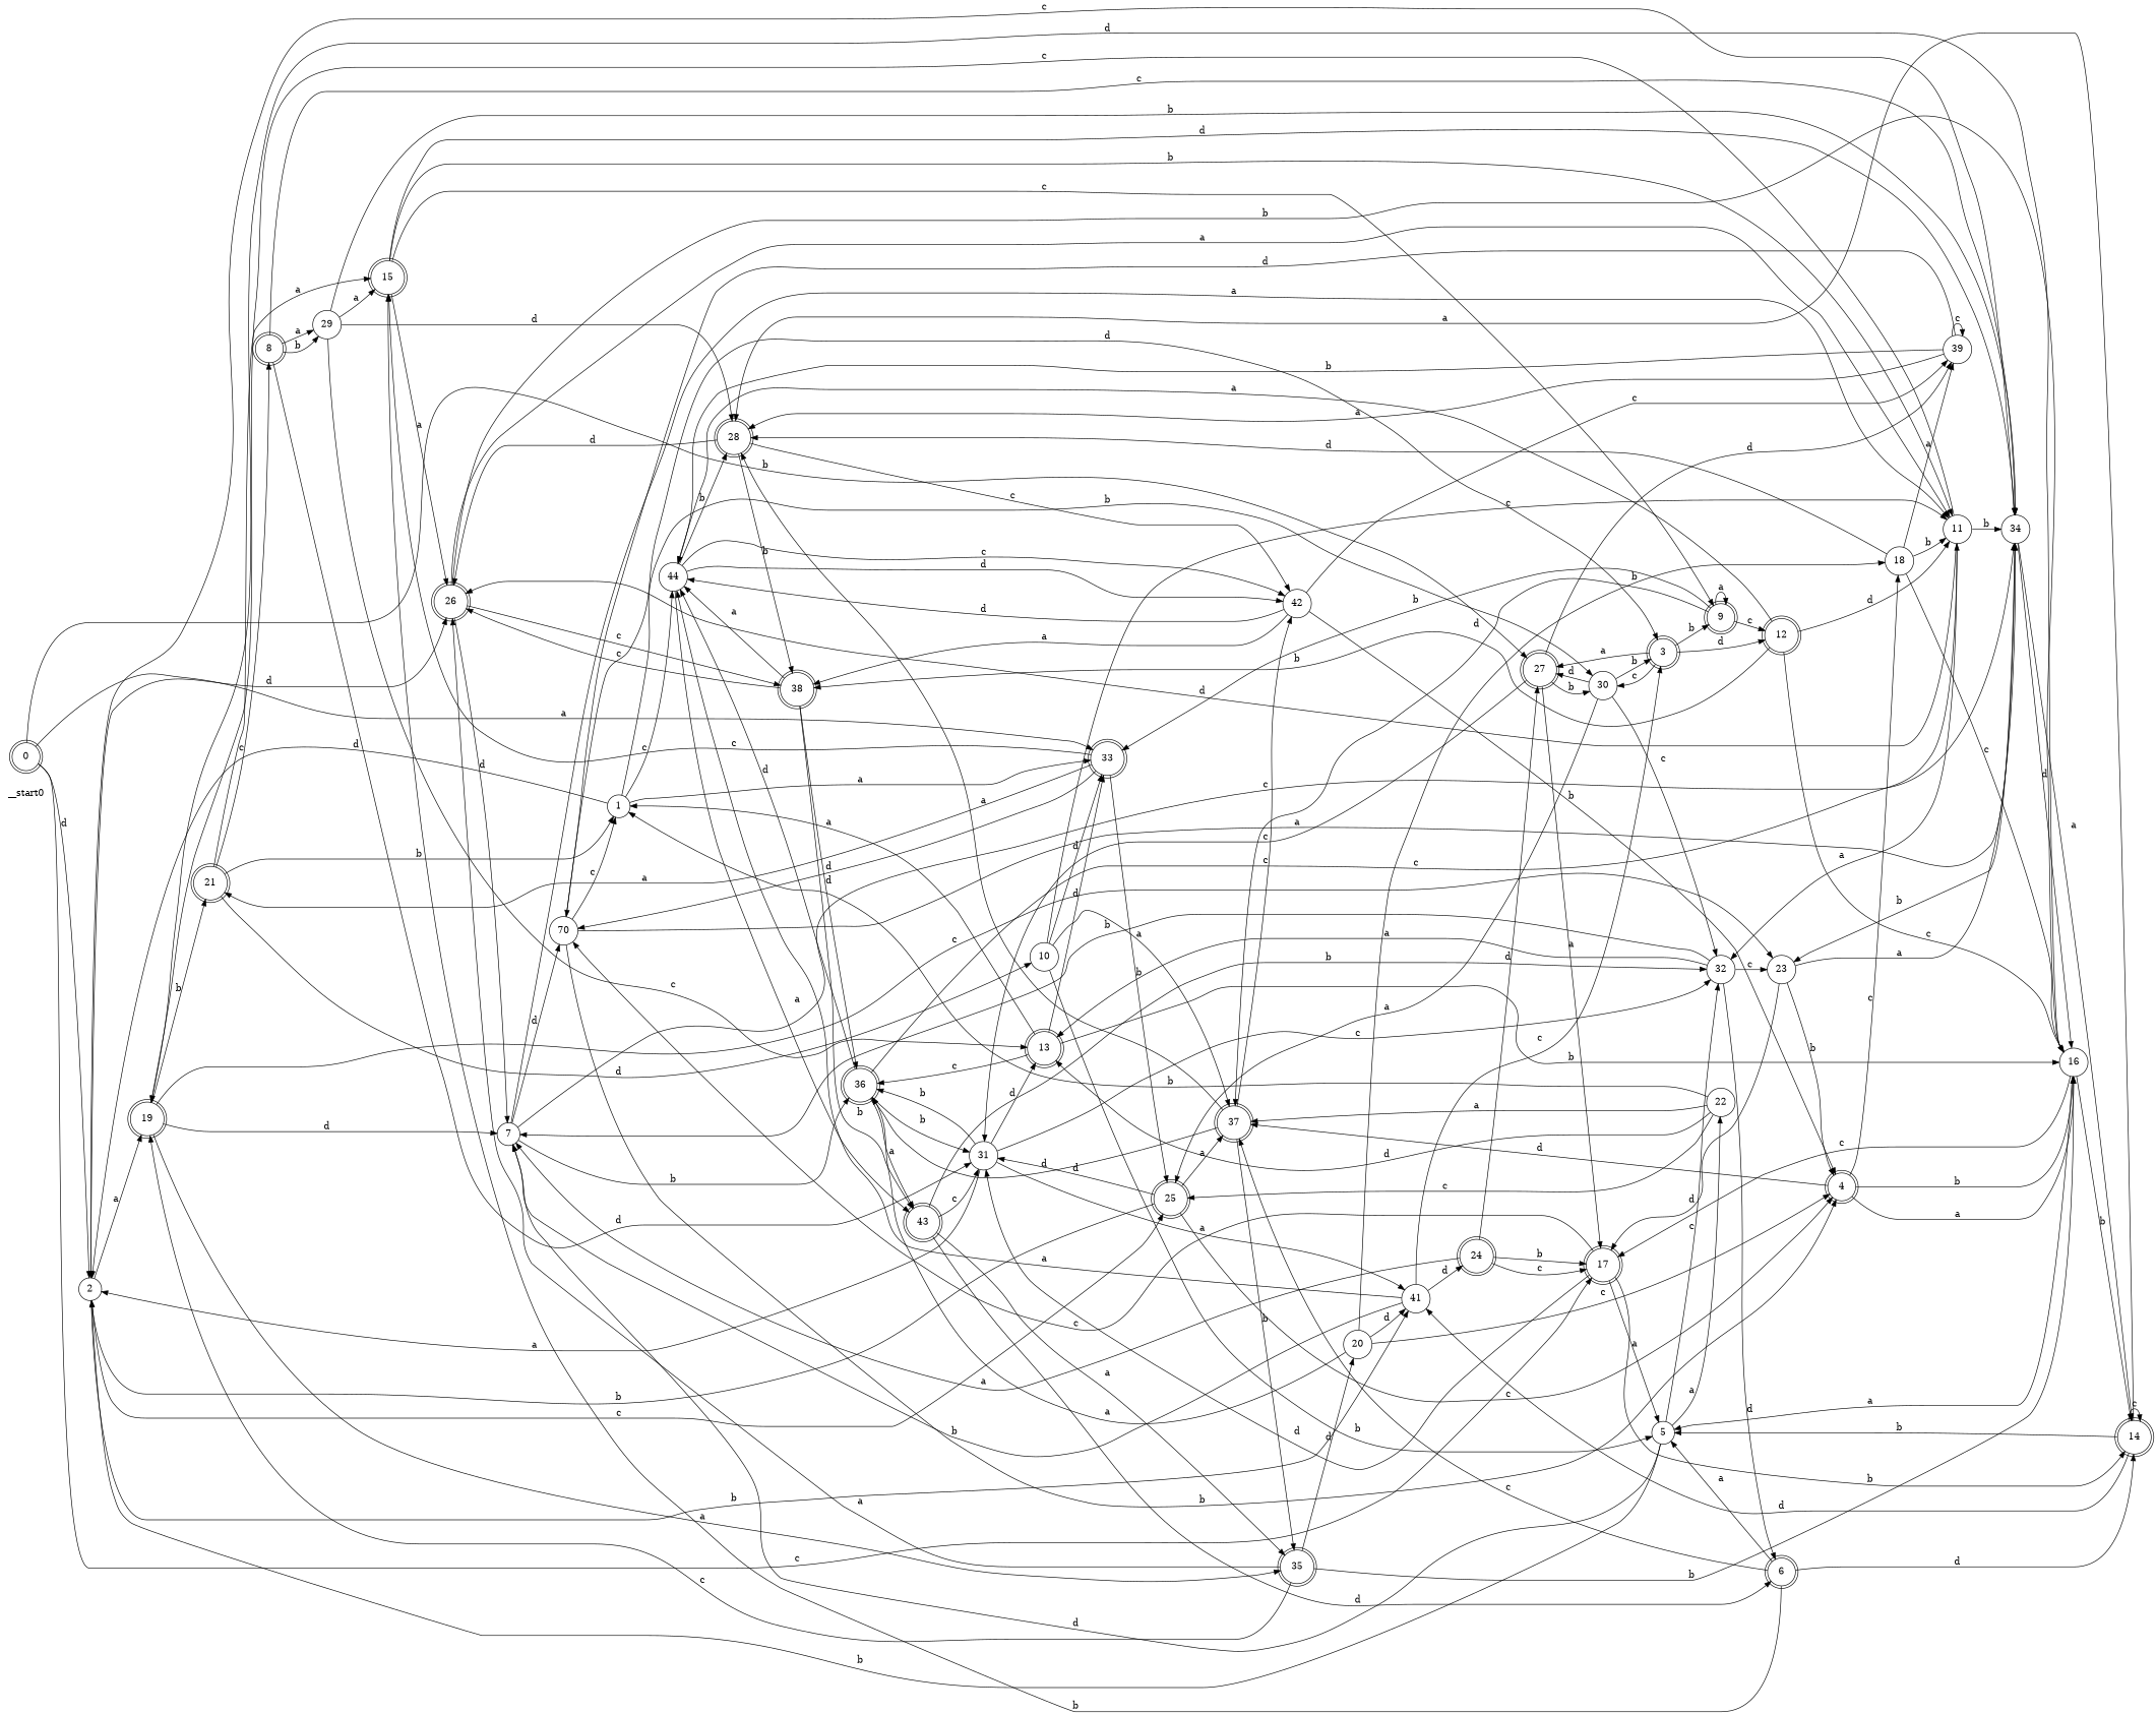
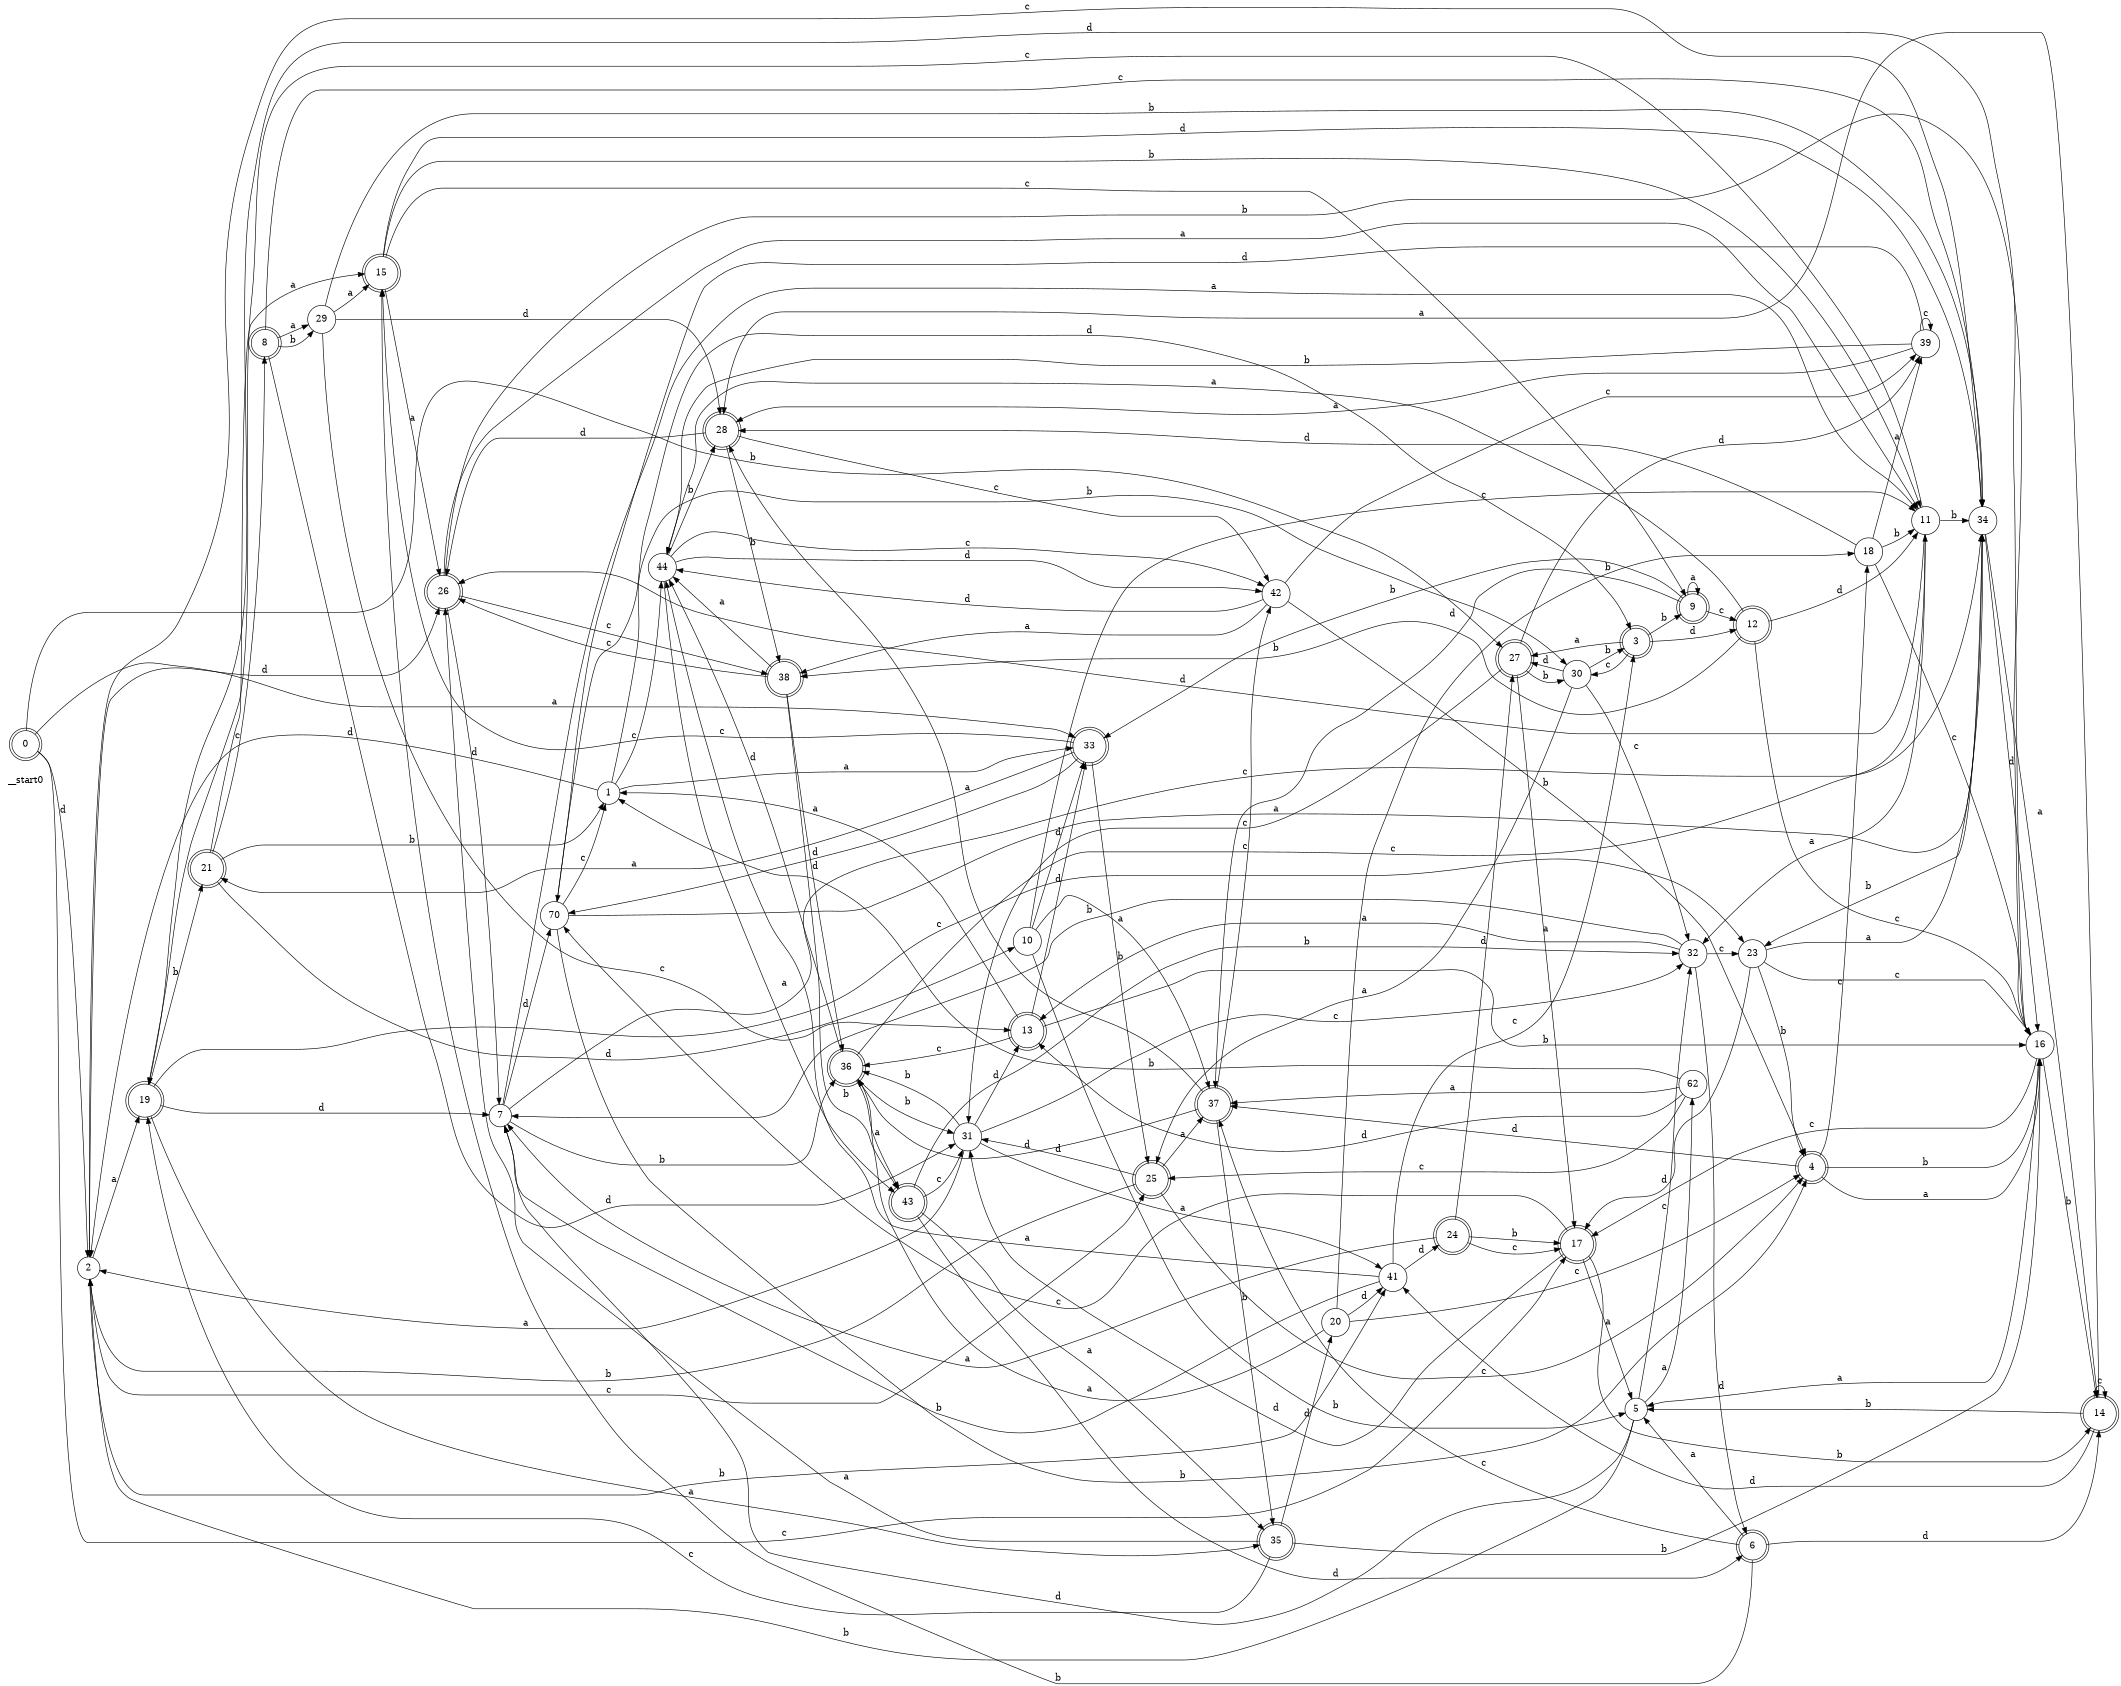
  digraph {
    rankdir=LR
    node [shape=doublecircle color=black fillcolor=white style="rounded,filled"]
    __start0 [shape=none color="" fillcolor="" style=""]
    n2 [label=0]
    n3 [label=2 shape=circle style=filled]
    n4 [label=17]
    n5 [label=27]
    n6 [label=33]
    n7 [label=19]
    n8 [label=25]
    n9 [label=26]
    n10 [label=41 shape=circle style=filled]
    n11 [label=5 shape=circle style=filled]
    n12 [label=14]
    n13 [label=70 shape=circle style=filled]
    n14 [label=31 shape=circle style=filled]
    n15 [label=30 shape=circle style=filled]
    n16 [label=39 shape=circle style=filled]
    n17 [label=15]
    n18 [label=21]
    n19 [label=1 shape=circle style=filled]
    n20 [label=44 shape=circle style=filled]
    n21 [label=3]
    n22 [label=32 shape=circle style=filled]
    n23 [label=28]
    n24 [label=42 shape=circle style=filled]
    n25 [label=43]
    n26 [label=7 shape=circle style=filled]
    n27 [label=23 shape=circle style=filled]
    n28 [label=35]
    n29 [label=4]
    n30 [label=37]
    n31 [label=16 shape=circle style=filled]
    n32 [label=11 shape=circle style=filled]
    n33 [label=38]
    n34 [label=24]
    n35 [label=9]
    n36 [label=12]
    n37 [label=18 shape=circle style=filled]
    n38 [label=36]
-   n39 [label=22 shape=circle style=filled]
+   n39 [label=62 shape=circle style=filled]
    n40 [label=34 shape=circle style=filled]
    n41 [label=13]
    n42 [label=6]
    n43 [label=8]
    n44 [label=29 shape=circle style=filled]
    n45 [label=10 shape=circle style=filled]
    n46 [label=20 shape=circle style=filled]
    n2 -> n3 [label=d]
    n2 -> n4 [label=c]
    n2 -> n5 [label=b]
    n2 -> n6 [label=a]
    n3 -> n7 [label=a]
    n3 -> n8 [label=c]
    n3 -> n9 [label=d]
    n3 -> n10 [label=b]
    n4 -> n11 [label=a]
    n4 -> n12 [label=b]
    n4 -> n13 [label=c]
    n4 -> n14 [label=d]
    n5 -> n4 [label=a]
    n5 -> n14 [label=c]
    n5 -> n15 [label=b]
    n5 -> n16 [label=d]
    n6 -> n8 [label=b]
    n6 -> n13 [label=d]
    n6 -> n17 [label=c]
    n6 -> n18 [label=a]
    n7 -> n18 [label=b]
    n7 -> n26 [label=d]
    n7 -> n27 [label=c]
    n7 -> n28 [label=a]
    n8 -> n3 [label=b]
    n8 -> n14 [label=d]
    n8 -> n29 [label=c]
    n8 -> n30 [label=a]
    n9 -> n26 [label=d]
    n9 -> n31 [label=b]
    n9 -> n32 [label=a]
    n9 -> n33 [label=c]
    n10 -> n20 [label=a]
    n10 -> n21 [label=c]
    n10 -> n26 [label=b]
    n10 -> n34 [label=d]
    n11 -> n3 [label=b]
    n11 -> n22 [label=c]
    n11 -> n26 [label=d]
    n11 -> n39 [label=a]
    n12 -> n10 [label=d]
    n12 -> n11 [label=b]
    n12 -> n12 [label=c]
    n12 -> n23 [label=a]
    n13 -> n19 [label=c]
    n13 -> n21 [label=d]
    n13 -> n29 [label=b]
    n13 -> n40 [label=a]
    n14 -> n3 [label=a]
    n14 -> n10 [label=a]
    n14 -> n22 [label=c]
    n14 -> n38 [label=b]
    n14 -> n41 [label=d]
    n15 -> n5 [label=d]
    n15 -> n8 [label=a]
    n15 -> n21 [label=b]
    n15 -> n22 [label=c]
    n16 -> n13 [label=d]
    n16 -> n16 [label=c]
    n16 -> n20 [label=b]
    n16 -> n23 [label=a]
    n17 -> n9 [label=a]
    n17 -> n32 [label=b]
    n17 -> n35 [label=c]
    n17 -> n40 [label=d]
    n18 -> n17 [label=a]
    n18 -> n19 [label=b]
    n18 -> n43 [label=c]
    n18 -> n45 [label=d]
    n19 -> n3 [label=d]
    n19 -> n6 [label=a]
    n19 -> n15 [label=b]
    n19 -> n20 [label=c]
    n20 -> n23 [label=b]
    n20 -> n24 [label=c]
    n20 -> n24 [label=d]
    n20 -> n25 [label=a]
    n21 -> n5 [label=a]
    n21 -> n15 [label=c]
    n21 -> n35 [label=b]
    n21 -> n36 [label=d]
    n22 -> n26 [label=b]
    n22 -> n27 [label=c]
    n22 -> n41 [label=a]
    n22 -> n42 [label=d]
    n23 -> n9 [label=d]
    n23 -> n24 [label=c]
    n23 -> n33 [label=b]
    n24 -> n16 [label=c]
    n24 -> n20 [label=d]
    n24 -> n29 [label=b]
    n24 -> n33 [label=a]
    n25 -> n14 [label=c]
    n25 -> n22 [label=b]
    n25 -> n28 [label=a]
    n25 -> n42 [label=d]
    n26 -> n13 [label=d]
    n26 -> n32 [label=a]
    n26 -> n38 [label=b]
    n26 -> n40 [label=c]
    n27 -> n4 [label=d]
    n27 -> n29 [label=b]
+   n27 -> n31 [label=c]
    n27 -> n40 [label=a]
    n28 -> n7 [label=c]
    n28 -> n9 [label=a]
    n28 -> n31 [label=b]
    n28 -> n46 [label=d]
    n29 -> n30 [label=d]
    n29 -> n31 [label=a]
    n29 -> n31 [label=b]
    n29 -> n37 [label=c]
    n30 -> n23 [label=a]
    n30 -> n24 [label=c]
    n30 -> n28 [label=b]
    n30 -> n38 [label=d]
    n31 -> n4 [label=c]
    n31 -> n7 [label=d]
    n31 -> n11 [label=a]
    n31 -> n12 [label=b]
    n32 -> n7 [label=c]
    n32 -> n9 [label=d]
    n32 -> n22 [label=a]
    n32 -> n40 [label=b]
    n33 -> n9 [label=c]
    n33 -> n20 [label=a]
    n33 -> n25 [label=b]
    n33 -> n38 [label=d]
    n34 -> n4 [label=b]
    n34 -> n4 [label=c]
    n34 -> n5 [label=d]
    n34 -> n26 [label=a]
    n35 -> n6 [label=b]
    n35 -> n30 [label=d]
    n35 -> n35 [label=a]
    n35 -> n36 [label=c]
    n36 -> n20 [label=a]
    n36 -> n31 [label=c]
    n36 -> n32 [label=d]
    n36 -> n33 [label=b]
    n37 -> n16 [label=a]
    n37 -> n23 [label=d]
    n37 -> n31 [label=c]
    n37 -> n32 [label=b]
    n38 -> n14 [label=b]
    n38 -> n20 [label=d]
    n38 -> n25 [label=a]
    n38 -> n32 [label=c]
    n39 -> n8 [label=c]
    n39 -> n19 [label=b]
    n39 -> n30 [label=a]
    n39 -> n41 [label=d]
    n40 -> n3 [label=c]
    n40 -> n12 [label=a]
    n40 -> n27 [label=b]
    n40 -> n31 [label=d]
    n41 -> n6 [label=d]
    n41 -> n19 [label=a]
    n41 -> n31 [label=b]
    n41 -> n38 [label=c]
    n42 -> n11 [label=a]
    n42 -> n12 [label=d]
    n42 -> n17 [label=b]
    n42 -> n30 [label=c]
    n43 -> n14 [label=d]
    n43 -> n40 [label=c]
    n43 -> n44 [label=a]
    n43 -> n44 [label=b]
    n44 -> n17 [label=a]
    n44 -> n23 [label=d]
    n44 -> n40 [label=b]
    n44 -> n41 [label=c]
    n45 -> n6 [label=d]
    n45 -> n11 [label=b]
    n45 -> n30 [label=a]
    n45 -> n32 [label=c]
    n46 -> n10 [label=d]
    n46 -> n29 [label=c]
    n46 -> n37 [label=b]
    n46 -> n38 [label=a]
  }
